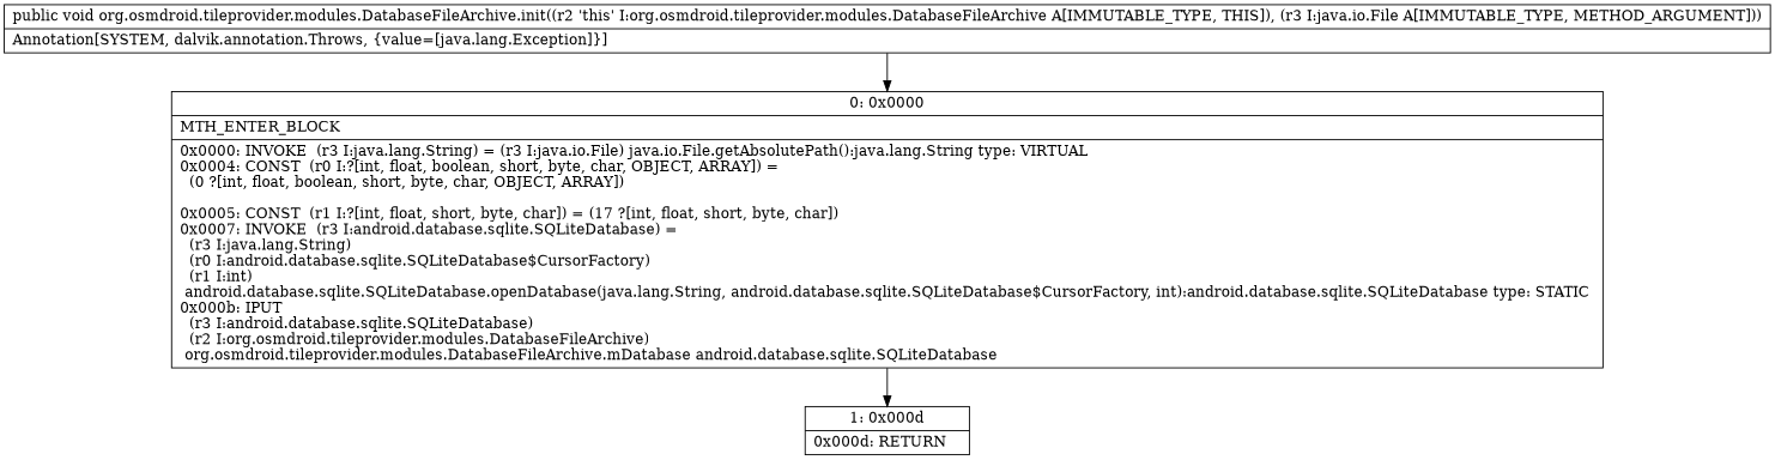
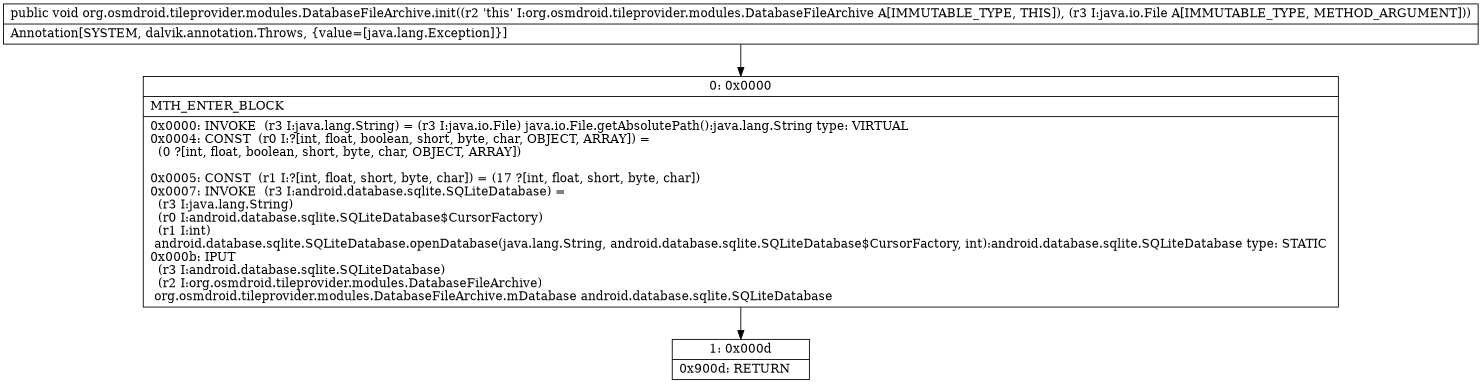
  digraph {
    node [shape=record]
    n1 [label="{0\:\ 0x0000|MTH_ENTER_BLOCK\l|0x0000: INVOKE  (r3 I:java.lang.String) = (r3 I:java.io.File) java.io.File.getAbsolutePath():java.lang.String type: VIRTUAL \l0x0004: CONST  (r0 I:?[int, float, boolean, short, byte, char, OBJECT, ARRAY]) = \l  (0 ?[int, float, boolean, short, byte, char, OBJECT, ARRAY])\l \l0x0005: CONST  (r1 I:?[int, float, short, byte, char]) = (17 ?[int, float, short, byte, char]) \l0x0007: INVOKE  (r3 I:android.database.sqlite.SQLiteDatabase) = \l  (r3 I:java.lang.String)\l  (r0 I:android.database.sqlite.SQLiteDatabase$CursorFactory)\l  (r1 I:int)\l android.database.sqlite.SQLiteDatabase.openDatabase(java.lang.String, android.database.sqlite.SQLiteDatabase$CursorFactory, int):android.database.sqlite.SQLiteDatabase type: STATIC \l0x000b: IPUT  \l  (r3 I:android.database.sqlite.SQLiteDatabase)\l  (r2 I:org.osmdroid.tileprovider.modules.DatabaseFileArchive)\l org.osmdroid.tileprovider.modules.DatabaseFileArchive.mDatabase android.database.sqlite.SQLiteDatabase \l}"]
-   n2 [label="{1\:\ 0x000d|0x000d: RETURN   \l}"]
+   n2 [label="{1\:\ 0x000d|0x900d: RETURN   \l}"]
    n3 [label="{public void org.osmdroid.tileprovider.modules.DatabaseFileArchive.init((r2 'this' I:org.osmdroid.tileprovider.modules.DatabaseFileArchive A[IMMUTABLE_TYPE, THIS]), (r3 I:java.io.File A[IMMUTABLE_TYPE, METHOD_ARGUMENT]))  | Annotation[SYSTEM, dalvik.annotation.Throws, \{value=[java.lang.Exception]\}]\l}"]
    n1 -> n2
    n3 -> n1
  }
